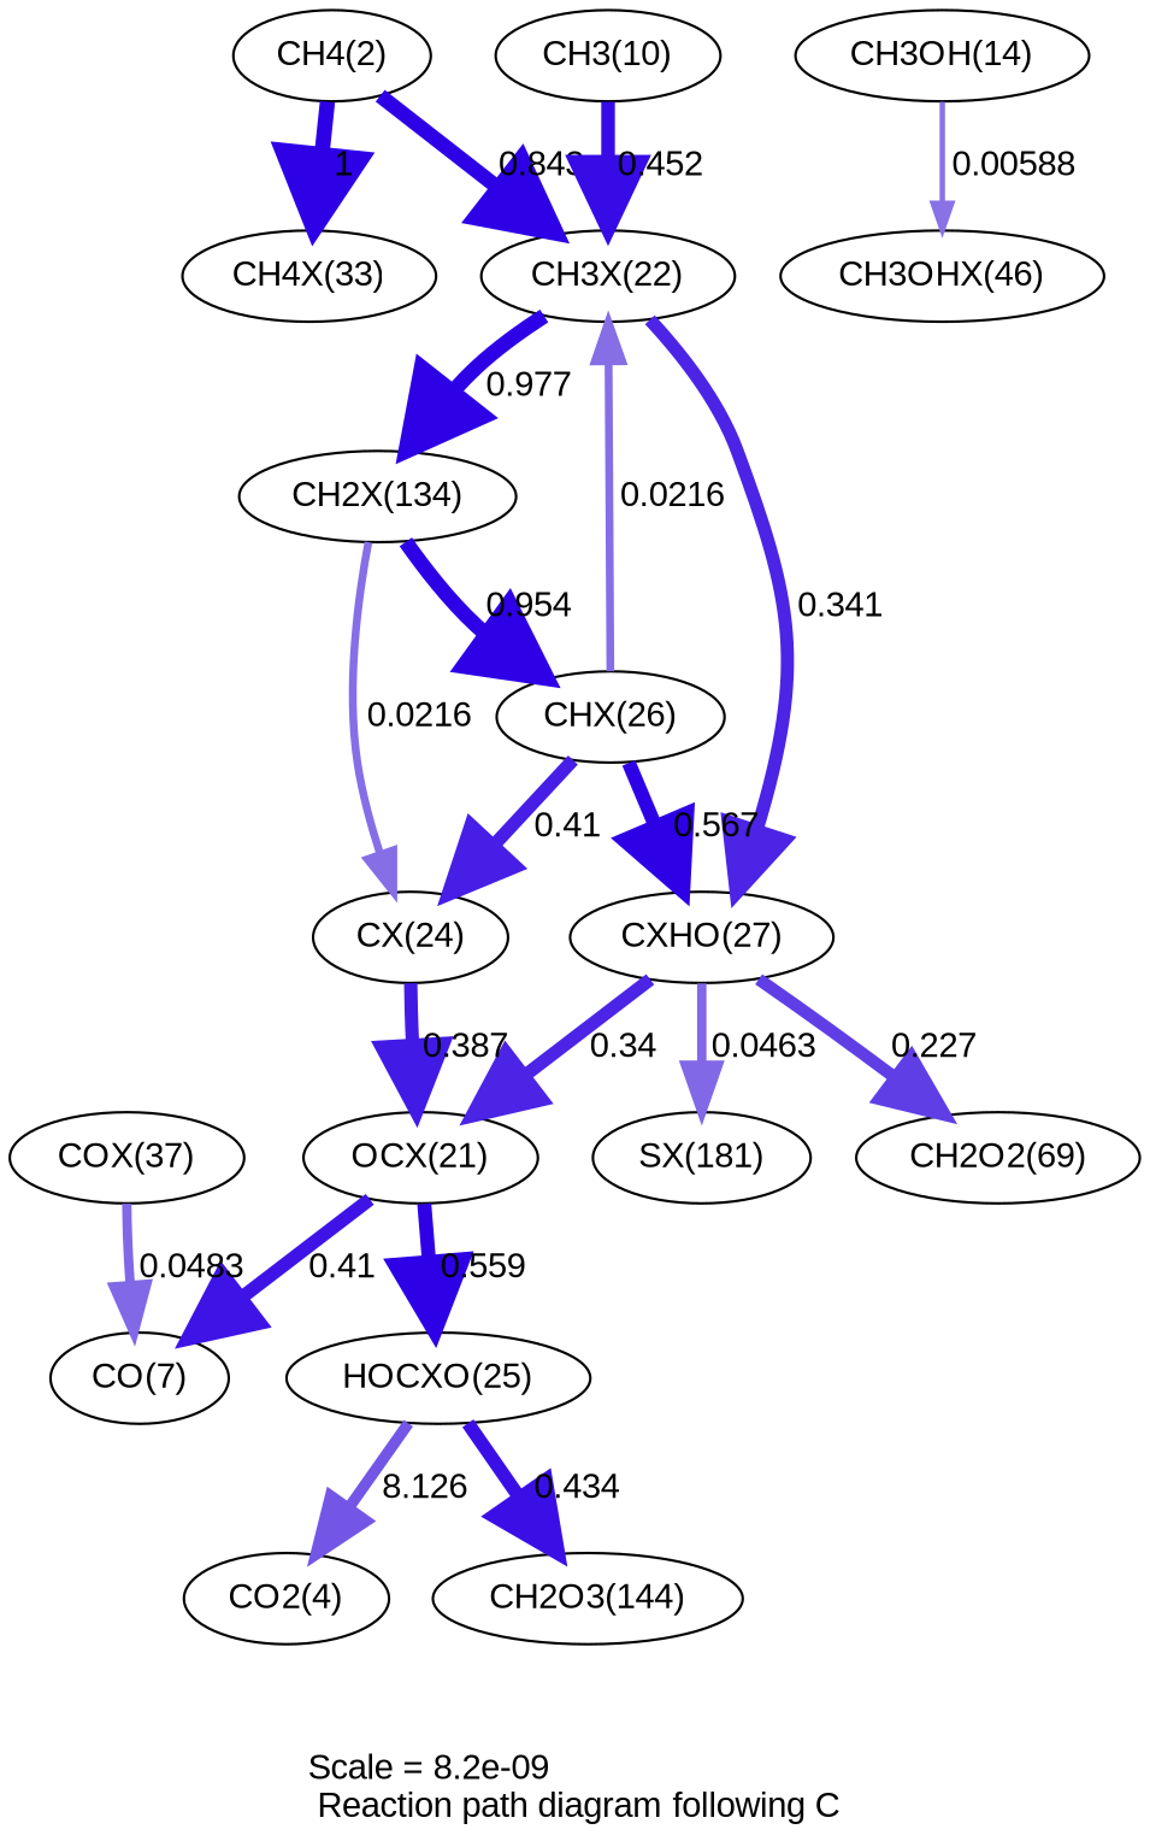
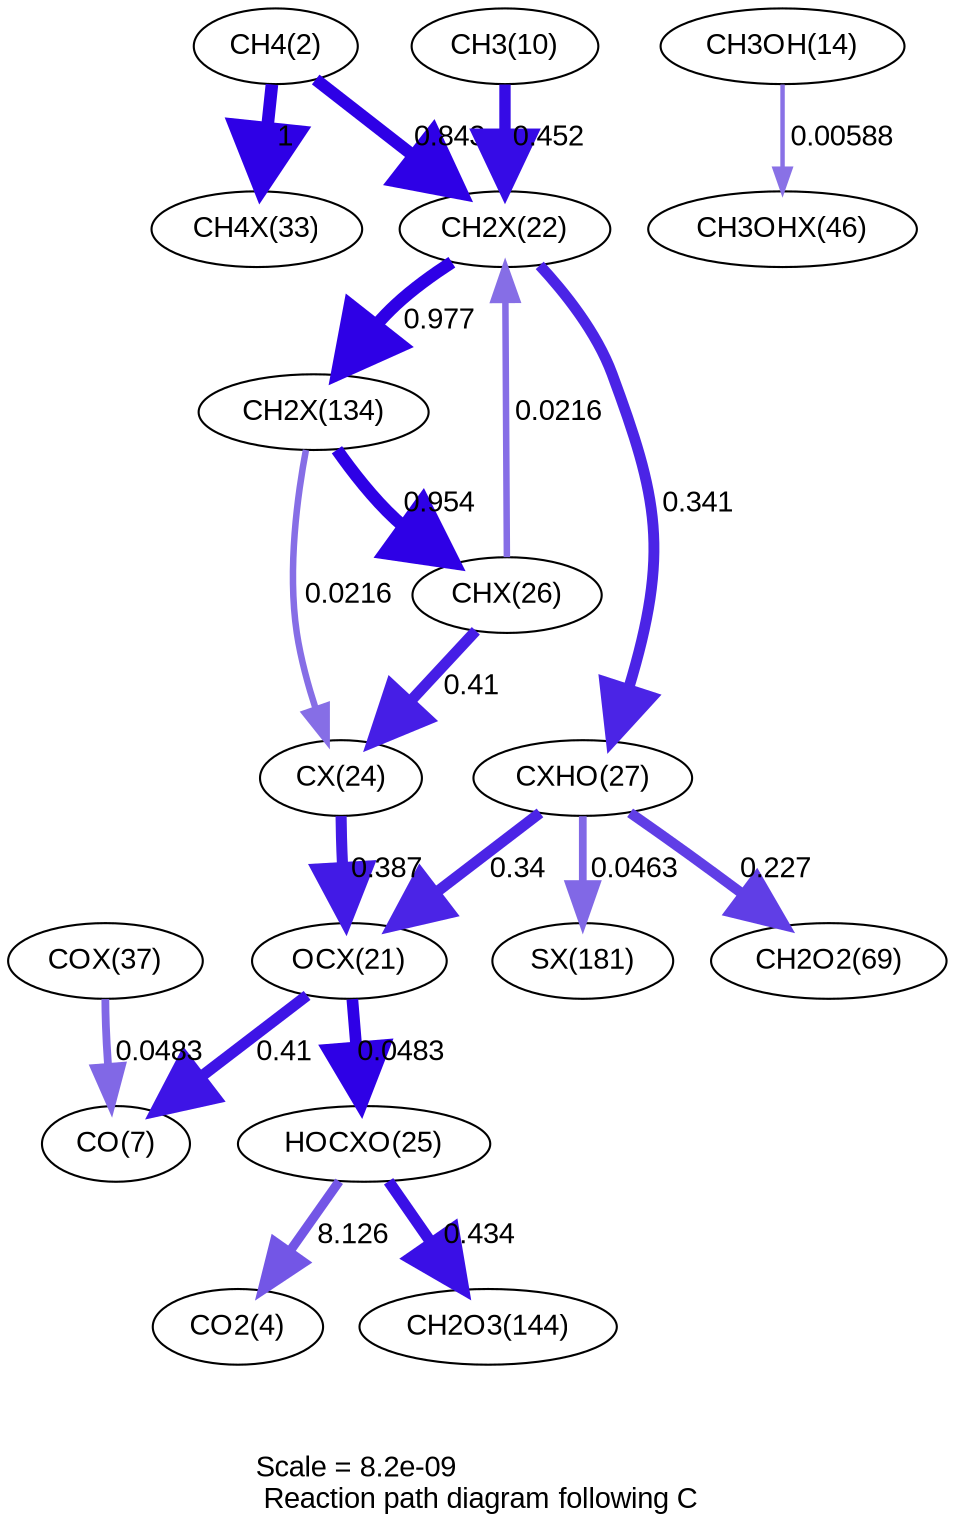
  digraph {
    fontname="Liberation Sans"
    label="Scale = 8.2e-09\l Reaction path diagram following C"
    node [fontname="Liberation Sans"]
    edge [arrowsize=2.59 color="0.7, 0.522, 0.9" fontname="Liberation Sans" penwidth=5.19]
    n1 [label="CH4(2)"]
    n2 [label="CH4X(33)"]
-   n3 [label="CH3X(22)"]
+   n3 [label="CH2X(22)"]
    n4 [label="CH2X(134)"]
    n5 [label="CXHO(27)"]
    n6 [label="CH3OH(14)"]
    n7 [label="CH3OHX(46)"]
    n8 [label="CHX(26)"]
    n9 [label="CX(24)"]
    n10 [label="CH3(10)"]
    n11 [label="OCX(21)"]
    n12 [label="CH2O2(69)"]
    n13 [label="SX(181)"]
    n14 [label="CO(7)"]
    n15 [label="HOCXO(25)"]
    n16 [label="CO2(4)"]
    n17 [label="CH2O3(144)"]
    n18 [label="COX(37)"]
    n1 -> n2 [arrowsize=3 color="0.7, 1.5, 0.9" label=" 1" penwidth=6]
    n1 -> n3 [arrowsize=2.94 color="0.7, 1.34, 0.9" label=" 0.843" penwidth=5.87]
    n3 -> n4 [arrowsize=2.99 color="0.7, 1.48, 0.9" label=" 0.977" penwidth=5.98]
    n3 -> n5 [color="0.7, 0.841, 0.9" label=" 0.341"]
    n4 -> n8 [arrowsize=2.98 color="0.7, 1.45, 0.9" label=" 0.954" penwidth=5.96]
    n4 -> n9 [arrowsize=1.55 label=" 0.0216" penwidth=3.1]
    n5 -> n11 [color="0.7, 0.84, 0.9" label=" 0.34"]
    n5 -> n12 [arrowsize=2.44 color="0.7, 0.727, 0.9" label=" 0.227" penwidth=4.88]
    n5 -> n13 [arrowsize=1.84 color="0.7, 0.546, 0.9" label=" 0.0463" penwidth=3.68]
    n6 -> n7 [arrowsize=1.06 color="0.7, 0.506, 0.9" label=" 0.00588" penwidth=2.12]
    n8 -> n3 [arrowsize=1.55 label=" 0.0216" penwidth=3.1]
-   n8 -> n5 [arrowsize=2.79 color="0.7, 1.07, 0.9" label=" 0.567" penwidth=5.57]
    n8 -> n9 [arrowsize=2.62 color="0.7, 0.866, 0.9" label=" 0.41" penwidth=5.24]
    n9 -> n11 [arrowsize=2.64 color="0.7, 0.887, 0.9" label=" 0.387" penwidth=5.28]
    n10 -> n3 [arrowsize=2.7 color="0.7, 0.952, 0.9" label=" 0.452" penwidth=5.4]
    n11 -> n14 [arrowsize=2.66 color="0.7, 0.91, 0.9" label=" 0.41" penwidth=5.33]
-   n11 -> n15 [arrowsize=2.78 color="0.7, 1.06, 0.9" label=" 0.559" penwidth=5.56]
+   n11 -> n15 [arrowsize=2.78 color="0.7, 1.06, 0.9" label=" 0.0483" penwidth=5.56]
    n15 -> n16 [arrowsize=2.22 color="0.7, 0.626, 0.9" label=" 8.126" penwidth=4.43]
    n15 -> n17 [arrowsize=2.68 color="0.7, 0.934, 0.9" label=" 0.434" penwidth=5.37]
    n18 -> n14 [arrowsize=1.86 color="0.7, 0.548, 0.9" label=" 0.0483" penwidth=3.71]
  }
